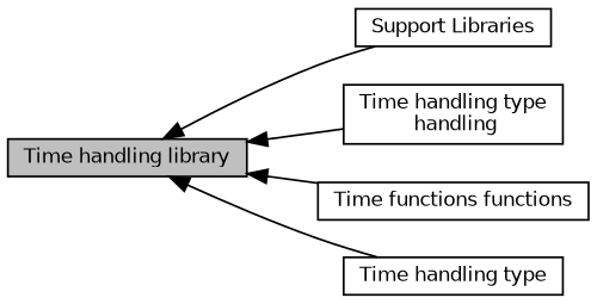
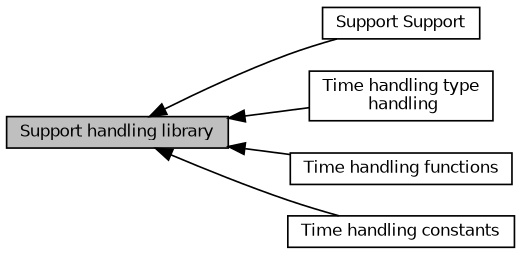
  digraph {
    rankdir=LR
    node [color=black fillcolor=white fontname=Helvetica fontsize=10 shape=record style=filled]
    edge [dir=back fontname=Helvetica fontsize=10 labelfontname=Helvetica labelfontsize=10 shape=plaintext style=solid]
-   n1 [height=0.2 label="Support Libraries" width=0.4]
-   n2 [fillcolor=grey75 fontcolor=black height=0.2 label="Time handling library" width=0.4]
+   n1 [height=0.2 label="Support Support" width=0.4]
+   n2 [fillcolor=grey75 fontcolor=black height=0.2 label="Support handling library" width=0.4]
    n3 [height=0.2 label="Time handling type\l handling" width=0.4]
-   n4 [height=0.2 label="Time functions functions" width=0.4]
-   n5 [height=0.2 label="Time handling type" width=0.4]
+   n4 [height=0.2 label="Time handling functions" width=0.4]
+   n5 [height=0.2 label="Time handling constants" width=0.4]
    n2 -> n1
    n2 -> n3
    n2 -> n4
    n2 -> n5
  }
